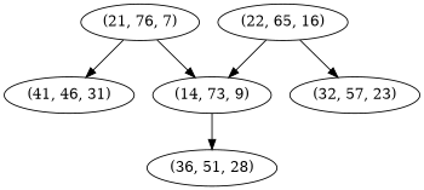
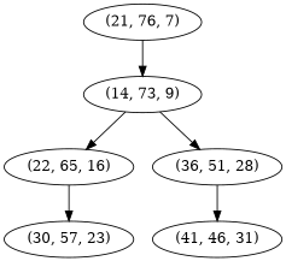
  digraph {
    n1 [label="(21, 76, 7)"]
    "(14, 73, 9)"
    "(22, 65, 16)"
    "(36, 51, 28)"
-   "(30, 57, 23)" [label="(32, 57, 23)"]
+   "(30, 57, 23)"
    "(41, 46, 31)"
    n1 -> "(14, 73, 9)"
-   "(22, 65, 16)" -> "(14, 73, 9)"
+   "(14, 73, 9)" -> "(22, 65, 16)"
    "(14, 73, 9)" -> "(36, 51, 28)"
    "(22, 65, 16)" -> "(30, 57, 23)"
-   n1 -> "(41, 46, 31)"
+   "(36, 51, 28)" -> "(41, 46, 31)"
  }
